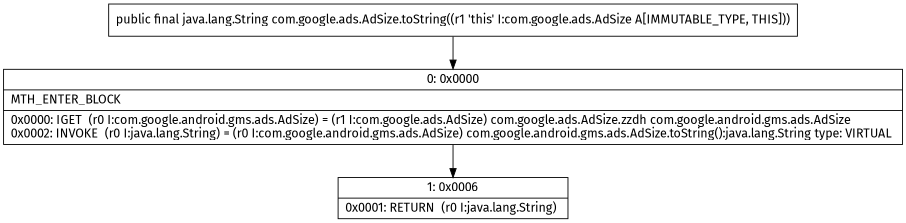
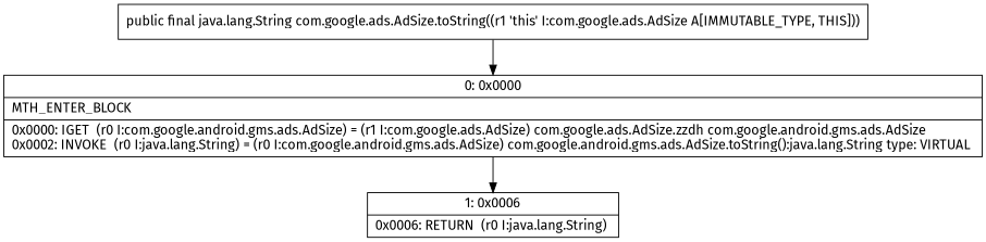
  digraph {
    fontname="Fira Sans"
    node [shape=record fontname="Fira Sans"]
    edge [fontname="Fira Sans"]
    n1 [label="{0\:\ 0x0000|MTH_ENTER_BLOCK\l|0x0000: IGET  (r0 I:com.google.android.gms.ads.AdSize) = (r1 I:com.google.ads.AdSize) com.google.ads.AdSize.zzdh com.google.android.gms.ads.AdSize \l0x0002: INVOKE  (r0 I:java.lang.String) = (r0 I:com.google.android.gms.ads.AdSize) com.google.android.gms.ads.AdSize.toString():java.lang.String type: VIRTUAL \l}"]
-   n2 [label="{1\:\ 0x0006|0x0001: RETURN  (r0 I:java.lang.String) \l}"]
+   n2 [label="{1\:\ 0x0006|0x0006: RETURN  (r0 I:java.lang.String) \l}"]
    n3 [label="{public final java.lang.String com.google.ads.AdSize.toString((r1 'this' I:com.google.ads.AdSize A[IMMUTABLE_TYPE, THIS])) }"]
    n1 -> n2
    n3 -> n1
  }
